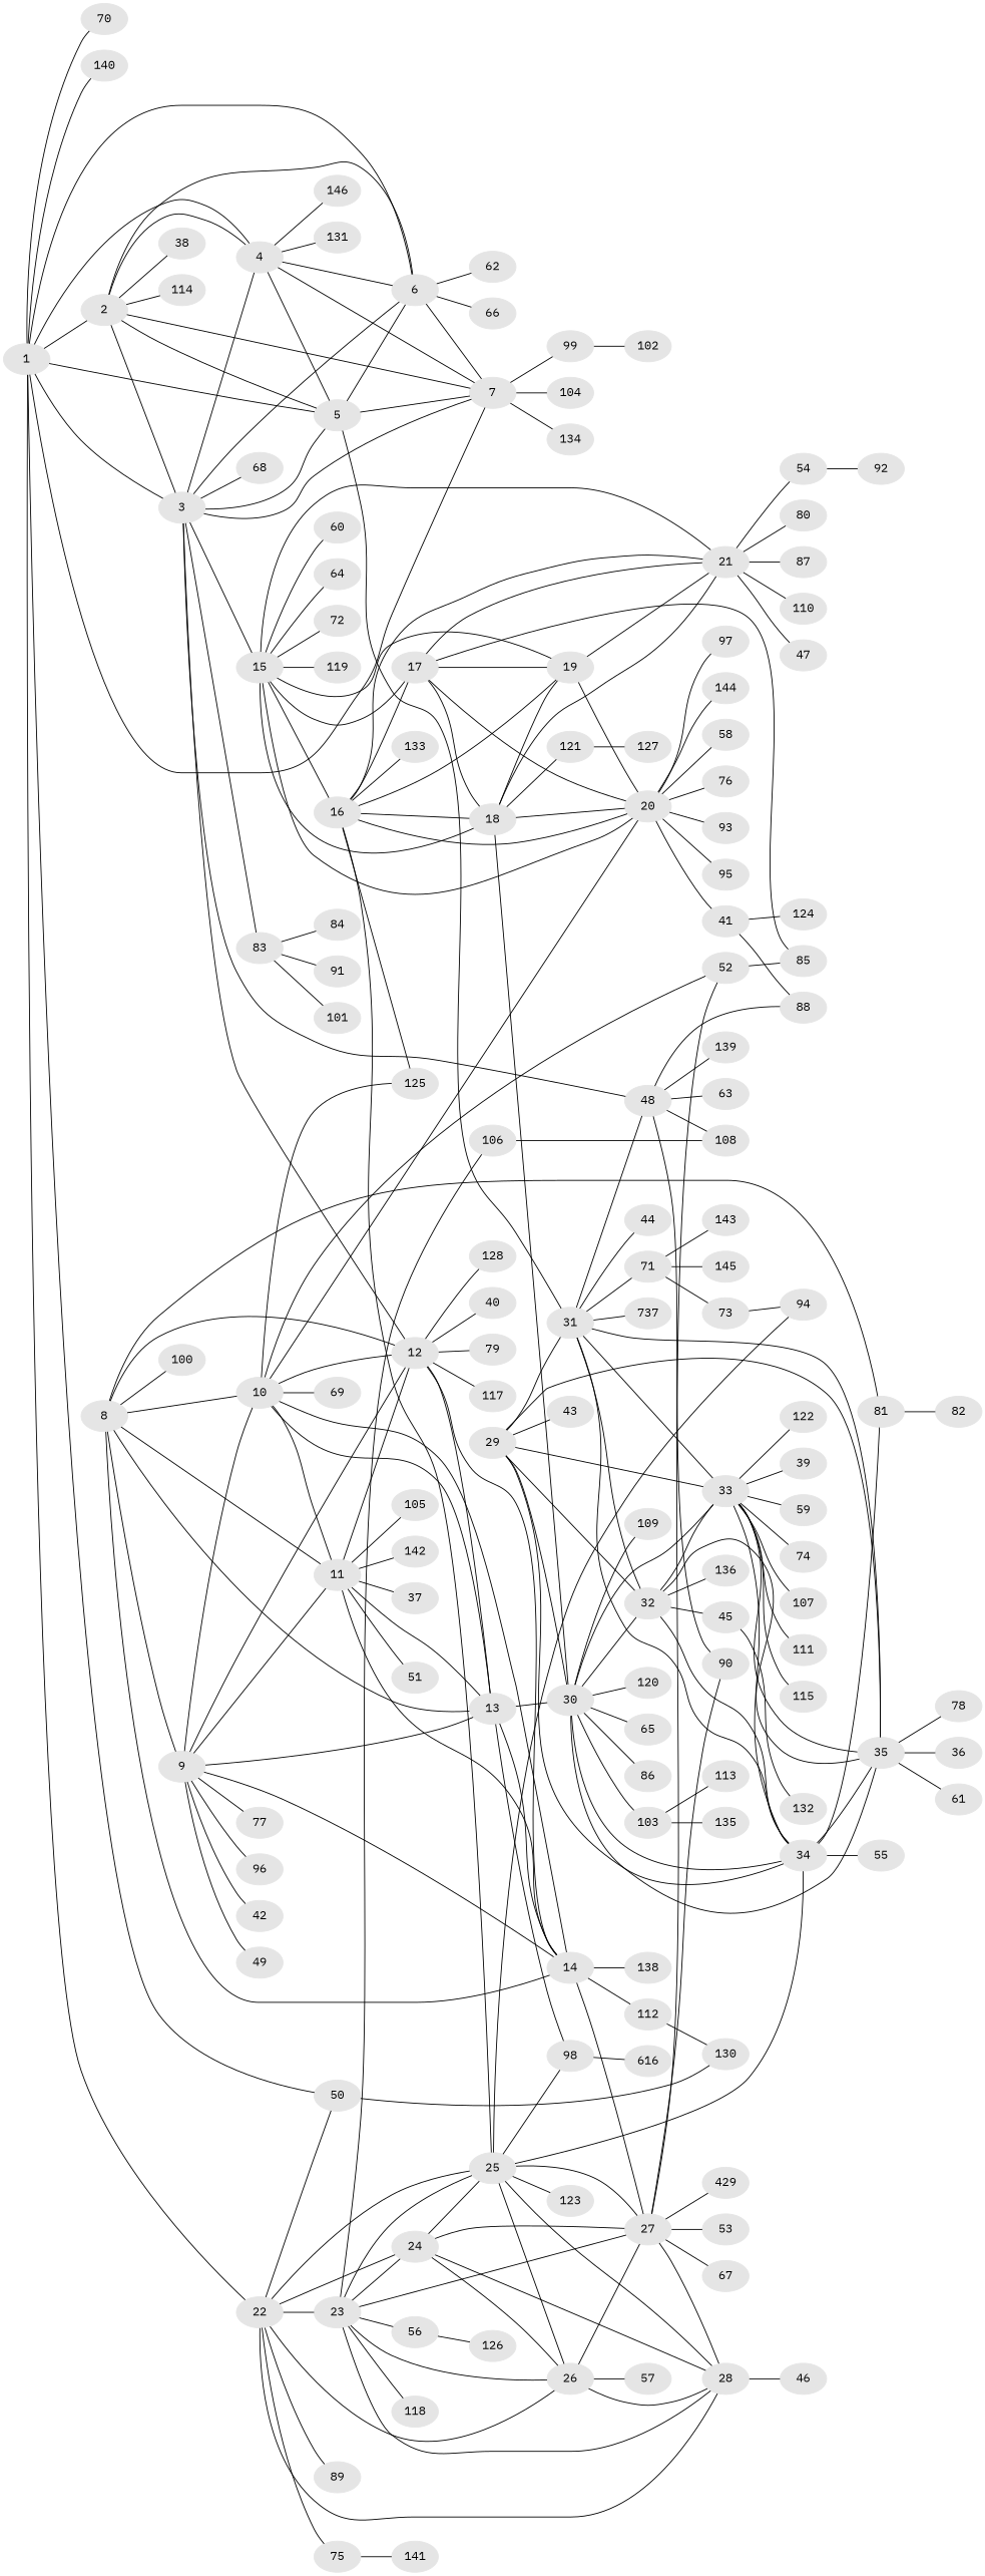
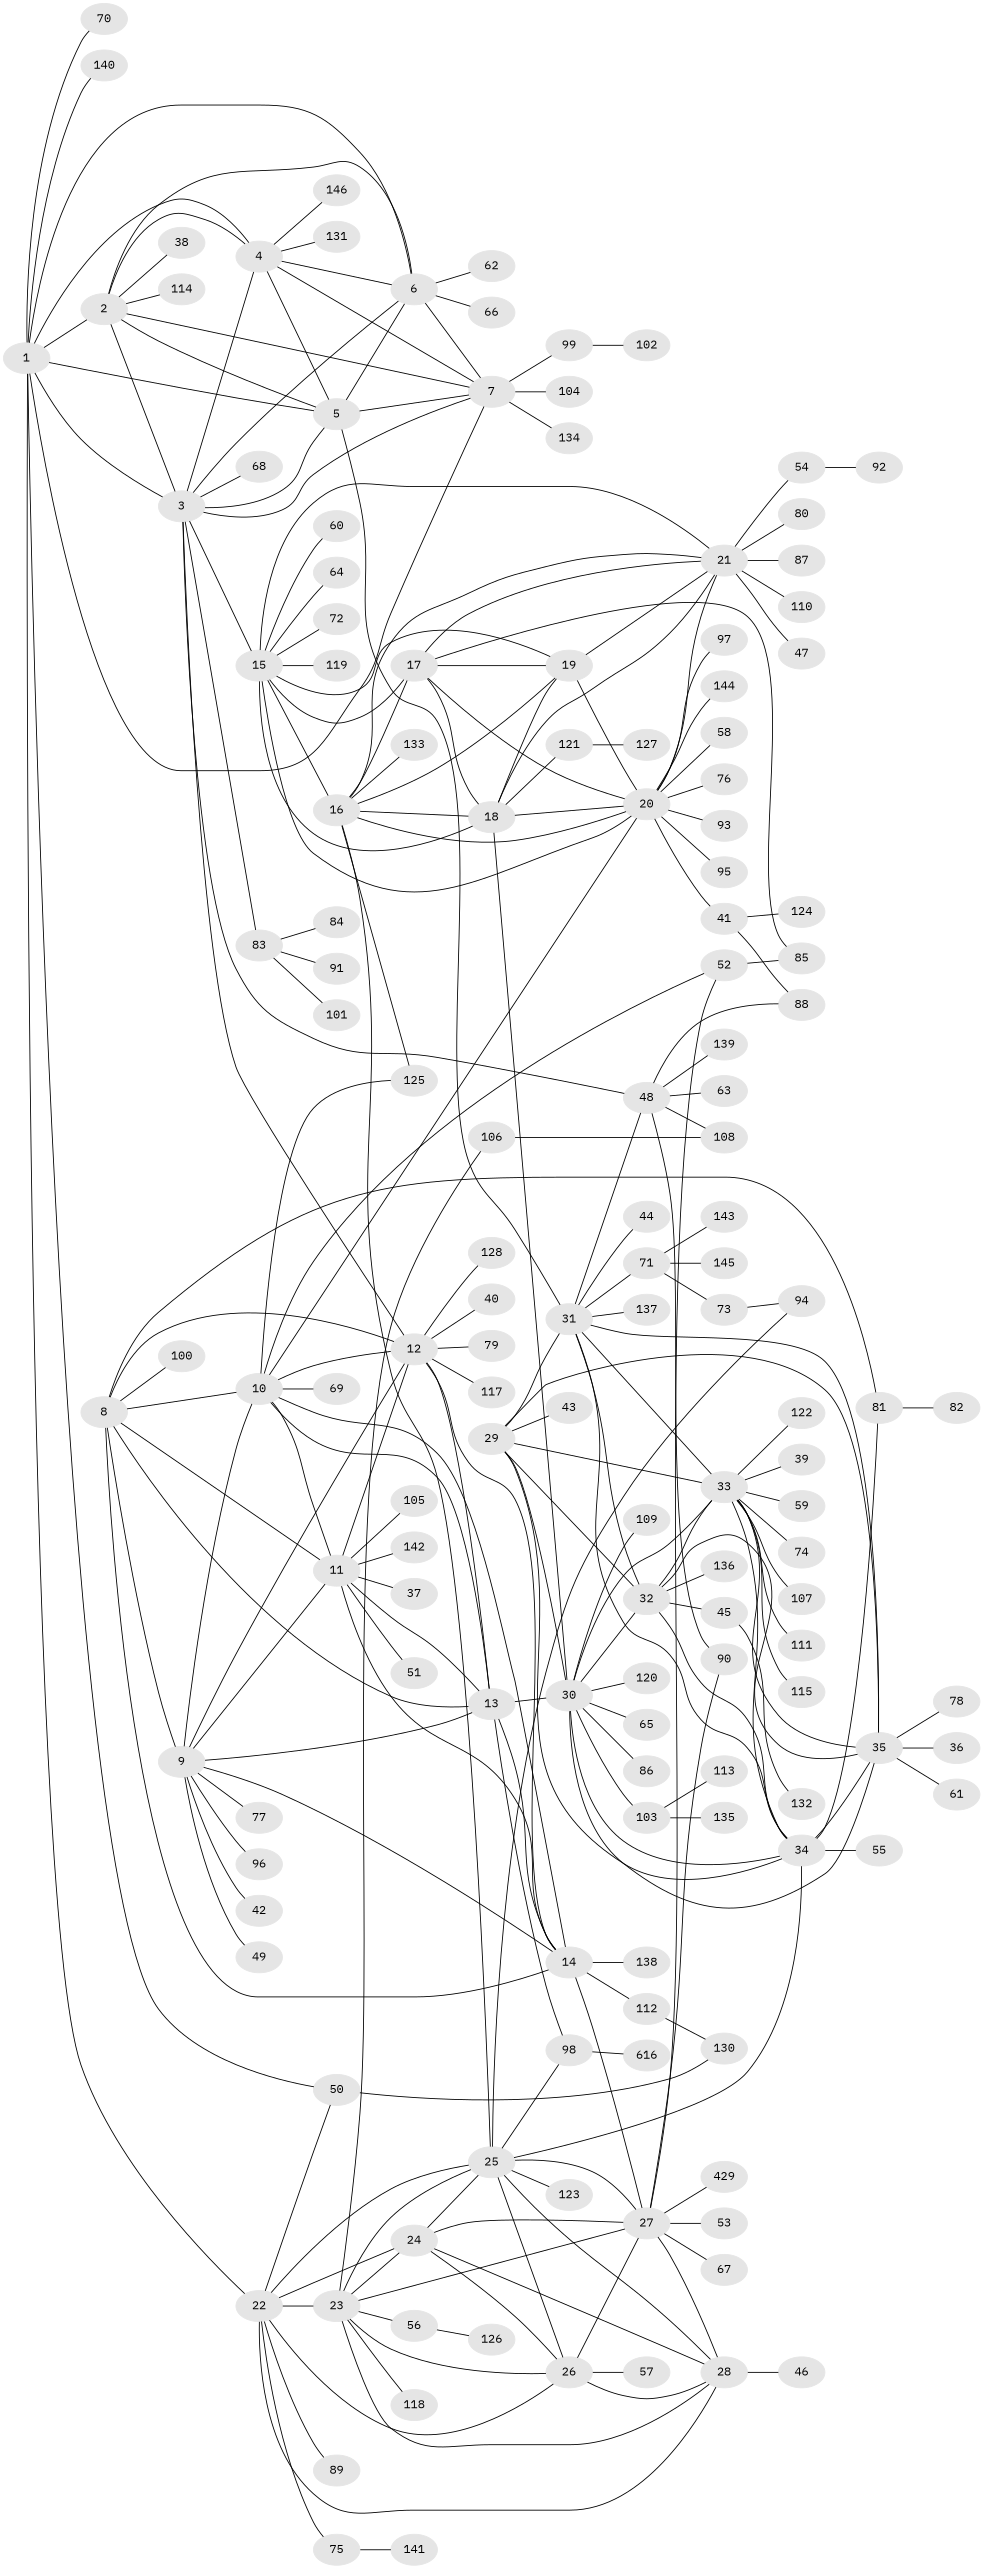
  graph {
    fontname="IBM Plex Mono"
    rankdir=LR
    node [color=gray90 fontname="IBM Plex Mono" style=filled]
    edge [fontname="IBM Plex Mono"]
    1
    2
    3
    4
    5
    6
    7
    22
    50
    70
    140
    38
    114
    12
    15
    48
    68
    83
    131
    146
    31
    62
    66
    99
    104
    134
    25
    23
    24
    26
    28
    75
    89
    130
    13
    14
    40
    79
    117
    128
    20
    16
    17
    18
    19
    21
    60
    64
    72
    119
    90
    88
    63
    108
    139
    84
    91
    101
    34
    32
    33
    35
    44
    71
-   137 [label=737]
+   137
    102
    8
    9
    10
    11
    81
    100
    42
    49
    77
    96
    52
    69
    125
    37
    51
    105
    142
    30
    98
    27
    112
    138
    82
    41
    58
    76
    93
    95
    97
    144
    85
    65
    86
    103
    109
    120
    n103 [label=616]
    53
    67
    n106 [label=429]
    133
    121
    47
    54
    80
    87
    110
    94
    123
    127
    124
    92
    56
    106
    118
    57
    46
    141
    126
    55
    29
    43
    45
    136
    39
    59
    74
    107
    111
    115
    122
    36
    61
    78
    113
    135
    73
    143
    145
    132
    1 -- 2
    1 -- 3
    1 -- 4
    1 -- 5
    1 -- 6
    1 -- 7
    1 -- 22
    1 -- 50
    1 -- 70
    1 -- 140
    2 -- 3
    2 -- 4
    2 -- 5
    2 -- 6
    2 -- 7
    2 -- 38
    2 -- 114
    3 -- 4
    3 -- 5
    3 -- 6
    3 -- 7
    3 -- 12
    3 -- 15
    3 -- 48
    3 -- 68
    3 -- 83
    4 -- 5
    4 -- 6
    4 -- 7
    4 -- 131
    4 -- 146
    5 -- 6
    5 -- 7
    5 -- 31
    6 -- 7
    6 -- 62
    6 -- 66
    7 -- 99
    7 -- 104
    7 -- 134
    22 -- 50
    22 -- 25
    22 -- 23
    22 -- 24
    22 -- 26
    22 -- 28
    22 -- 75
    22 -- 89
    50 -- 130
    12 -- 13
    12 -- 14
    12 -- 40
    12 -- 79
    12 -- 117
    12 -- 128
    15 -- 20
    15 -- 16
    15 -- 17
    15 -- 18
    15 -- 19
    15 -- 21
    15 -- 60
    15 -- 64
    15 -- 72
    15 -- 119
    48 -- 90
    48 -- 88
    48 -- 63
    48 -- 108
    48 -- 139
    83 -- 84
    83 -- 91
    83 -- 101
    31 -- 48
    31 -- 34
    31 -- 32
    31 -- 33
    31 -- 35
    31 -- 44
    31 -- 71
    31 -- 137
    99 -- 102
    25 -- 26
    25 -- 28
    25 -- 34
    25 -- 98
    25 -- 27
    25 -- 94
    25 -- 123
    23 -- 25
    23 -- 24
    23 -- 26
    23 -- 28
    23 -- 27
    23 -- 56
    23 -- 106
    23 -- 118
    24 -- 25
    24 -- 26
    24 -- 28
    24 -- 27
    26 -- 28
    26 -- 27
    26 -- 57
    28 -- 46
    75 -- 141
    13 -- 14
    13 -- 30
    13 -- 98
    14 -- 27
    14 -- 112
    14 -- 138
+   20 -- 21
    20 -- 41
    20 -- 58
    20 -- 76
    20 -- 93
    20 -- 95
    20 -- 97
    20 -- 144
    16 -- 25
    16 -- 20
    16 -- 17
    16 -- 18
    16 -- 19
    16 -- 21
    16 -- 125
    16 -- 133
    17 -- 20
    17 -- 18
    17 -- 19
    17 -- 21
    17 -- 85
    18 -- 20
    18 -- 19
    18 -- 21
    18 -- 30
    18 -- 121
    19 -- 20
    19 -- 21
    21 -- 47
    21 -- 54
    21 -- 80
    21 -- 87
    21 -- 110
    34 -- 35
    34 -- 81
    34 -- 55
    32 -- 34
    32 -- 33
    32 -- 35
    32 -- 45
    32 -- 136
    33 -- 34
    33 -- 35
    33 -- 39
    33 -- 59
    33 -- 74
    33 -- 107
    33 -- 111
    33 -- 115
    33 -- 122
    35 -- 36
    35 -- 61
    35 -- 78
    71 -- 73
    71 -- 143
    71 -- 145
    8 -- 12
    8 -- 13
    8 -- 14
    8 -- 9
    8 -- 10
    8 -- 11
    8 -- 81
    8 -- 100
    9 -- 12
    9 -- 13
    9 -- 14
    9 -- 10
    9 -- 11
    9 -- 42
    9 -- 49
    9 -- 77
    9 -- 96
    10 -- 12
    10 -- 13
    10 -- 14
    10 -- 20
    10 -- 11
    10 -- 52
    10 -- 69
    10 -- 125
    11 -- 12
    11 -- 13
    11 -- 14
    11 -- 37
    11 -- 51
    11 -- 105
    11 -- 142
    81 -- 82
    52 -- 85
    30 -- 34
    30 -- 32
    30 -- 33
    30 -- 35
    30 -- 65
    30 -- 86
    30 -- 103
    30 -- 109
    30 -- 120
    98 -- n103
    27 -- 28
    27 -- 90
    27 -- 52
    27 -- 53
    27 -- 67
    27 -- n106
    112 -- 130
    41 -- 88
    41 -- 124
    103 -- 113
    103 -- 135
    121 -- 127
    54 -- 92
    56 -- 126
    106 -- 108
    29 -- 31
    29 -- 34
    29 -- 32
    29 -- 33
    29 -- 35
    29 -- 30
    29 -- 43
    45 -- 132
    73 -- 94
  }
